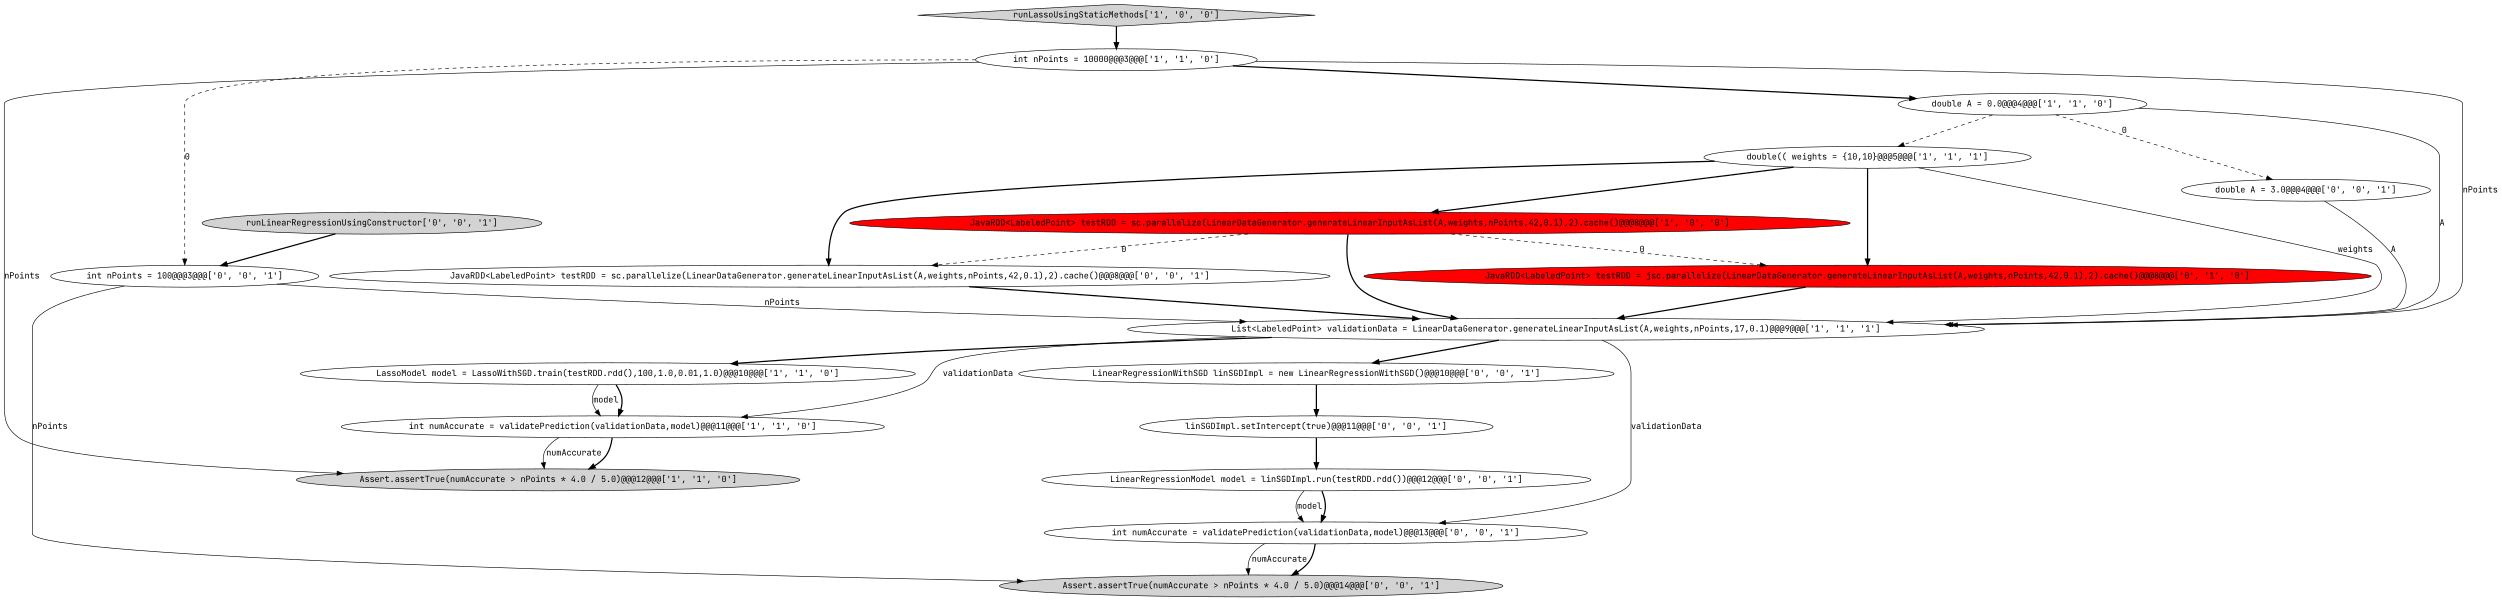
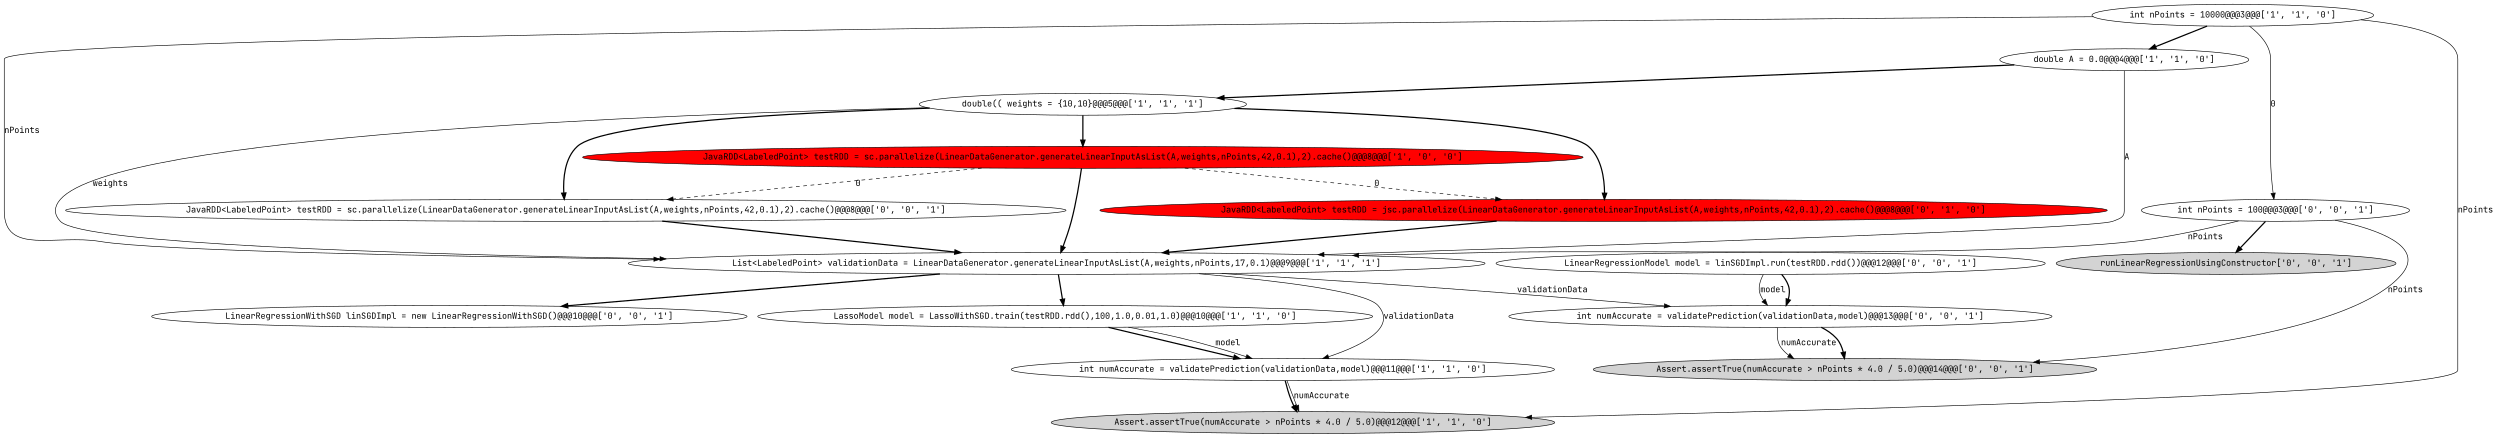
  digraph {
    fontname="JetBrains Mono"
    node [fillcolor=white fontname="JetBrains Mono" shape=ellipse style=filled]
    edge [fontname="JetBrains Mono" style=bold]
    n1 [label="int nPoints = 10000@@@3@@@['1', '1', '0']"]
    n2 [label="double A = 0.0@@@4@@@['1', '1', '0']"]
    n3 [label="int nPoints = 100@@@3@@@['0', '0', '1']"]
    n4 [label="List<LabeledPoint> validationData = LinearDataGenerator.generateLinearInputAsList(A,weights,nPoints,17,0.1)@@@9@@@['1', '1', '1']"]
    n5 [fillcolor=lightgray label="Assert.assertTrue(numAccurate > nPoints * 4.0 / 5.0)@@@12@@@['1', '1', '0']"]
    n6 [label="double(( weights = {10,10}@@@5@@@['1', '1', '1']"]
-   n7 [label="double A = 3.0@@@4@@@['0', '0', '1']"]
    n8 [fillcolor=lightgray label="Assert.assertTrue(numAccurate > nPoints * 4.0 / 5.0)@@@14@@@['0', '0', '1']"]
    n9 [label="LinearRegressionWithSGD linSGDImpl = new LinearRegressionWithSGD()@@@10@@@['0', '0', '1']"]
    n10 [label="LassoModel model = LassoWithSGD.train(testRDD.rdd(),100,1.0,0.01,1.0)@@@10@@@['1', '1', '0']"]
    n11 [label="int numAccurate = validatePrediction(validationData,model)@@@13@@@['0', '0', '1']"]
    n12 [label="int numAccurate = validatePrediction(validationData,model)@@@11@@@['1', '1', '0']"]
    n13 [fillcolor=red label="JavaRDD<LabeledPoint> testRDD = sc.parallelize(LinearDataGenerator.generateLinearInputAsList(A,weights,nPoints,42,0.1),2).cache()@@@8@@@['1', '0', '0']"]
    n14 [label="JavaRDD<LabeledPoint> testRDD = sc.parallelize(LinearDataGenerator.generateLinearInputAsList(A,weights,nPoints,42,0.1),2).cache()@@@8@@@['0', '0', '1']"]
    n15 [fillcolor=red label="JavaRDD<LabeledPoint> testRDD = jsc.parallelize(LinearDataGenerator.generateLinearInputAsList(A,weights,nPoints,42,0.1),2).cache()@@@8@@@['0', '1', '0']"]
-   n16 [label="linSGDImpl.setIntercept(true)@@@11@@@['0', '0', '1']"]
    n17 [label="LinearRegressionModel model = linSGDImpl.run(testRDD.rdd())@@@12@@@['0', '0', '1']"]
-   n18 [fillcolor=lightgray label="runLassoUsingStaticMethods['1', '0', '0']" shape=diamond]
    n19 [fillcolor=lightgray label="runLinearRegressionUsingConstructor['0', '0', '1']"]
    n1 -> n2
-   n1 -> n3 [label=0 style=dashed]
+   n1 -> n3 [label=0 style=solid]
    n1 -> n4 [label=nPoints style=solid]
    n1 -> n5 [label=nPoints style=solid]
    n2 -> n4 [label=A style=solid]
-   n2 -> n6 [style=dashed]
-   n2 -> n7 [label=0 style=dashed]
+   n2 -> n6
    n3 -> n4 [label=nPoints style=solid]
    n3 -> n8 [label=nPoints style=solid]
    n4 -> n9
    n4 -> n10
    n4 -> n11 [label=validationData style=solid]
    n4 -> n12 [label=validationData style=solid]
    n6 -> n4 [label=weights style=solid]
    n6 -> n13
    n6 -> n14
    n6 -> n15
-   n7 -> n4 [label=A style=solid]
-   n9 -> n16
    n10 -> n12
    n10 -> n12 [label=model style=solid]
    n11 -> n8 [label=numAccurate style=solid]
    n11 -> n8
    n12 -> n5
    n12 -> n5 [label=numAccurate style=solid]
    n13 -> n4
    n13 -> n14 [label=0 style=dashed]
    n13 -> n15 [label=0 style=dashed]
    n14 -> n4
    n15 -> n4
-   n16 -> n17
    n17 -> n11
    n17 -> n11 [label=model style=solid]
-   n18 -> n1
-   n19 -> n3
+   n3 -> n19
  }
